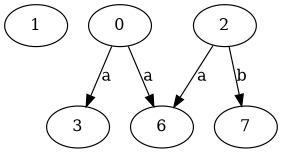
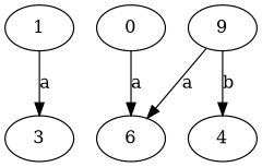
  strict digraph {
    1
    0
    3
    6
-   2
-   7
-   0 -> 3 [label=a]
+   2 [label=9]
+   7 [label=4]
+   1 -> 3 [label=a]
    0 -> 6 [label=a]
    2 -> 6 [label=a]
    2 -> 7 [label=b]
  }
